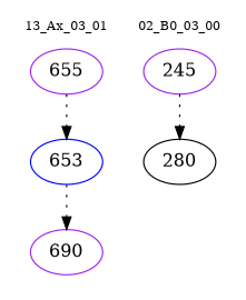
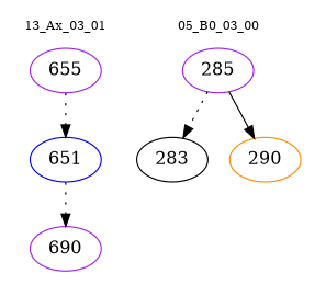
  digraph {
    fontname="DejaVu Serif"
    node [color=purple fontname="DejaVu Serif"]
    edge [color=black fontname="DejaVu Serif" style=dotted]
-   n1 [color=blue label=653]
+   n1 [color=blue label=651]
    n2 [label=655]
    n3 [label=690]
-   n4 [label=245]
-   n5 [color=black label=280]
+   n4 [label=285]
+   n5 [color=black label=283]
+   n6 [color=darkorange label=290]
    subgraph cluster_1 {
      color=white
      fontsize=10
      label="13_Ax_03_01"
      n1
      n2
      n3
    }
    subgraph cluster_2 {
      color=white
      fontsize=10
-     label="02_B0_03_00"
+     label="05_B0_03_00"
      n4
      n5
+     n6
    }
    n1 -> n3
    n2 -> n1
    n4 -> n5
+   n4 -> n6 [style=solid]
  }
